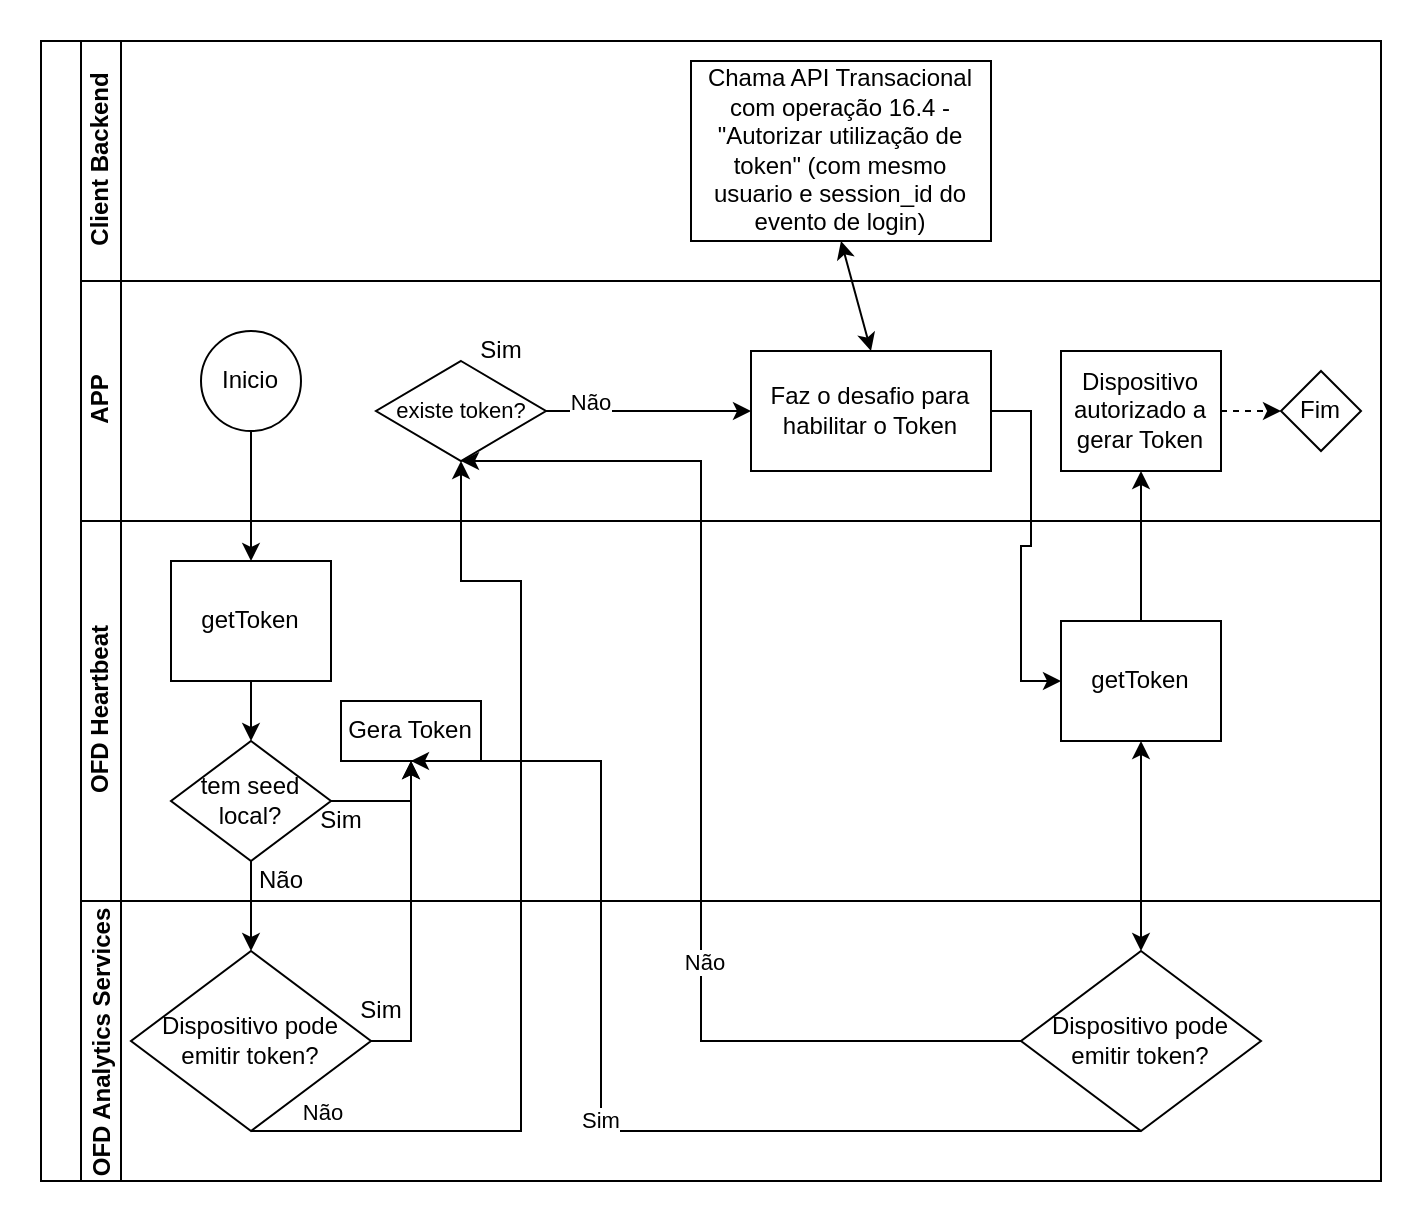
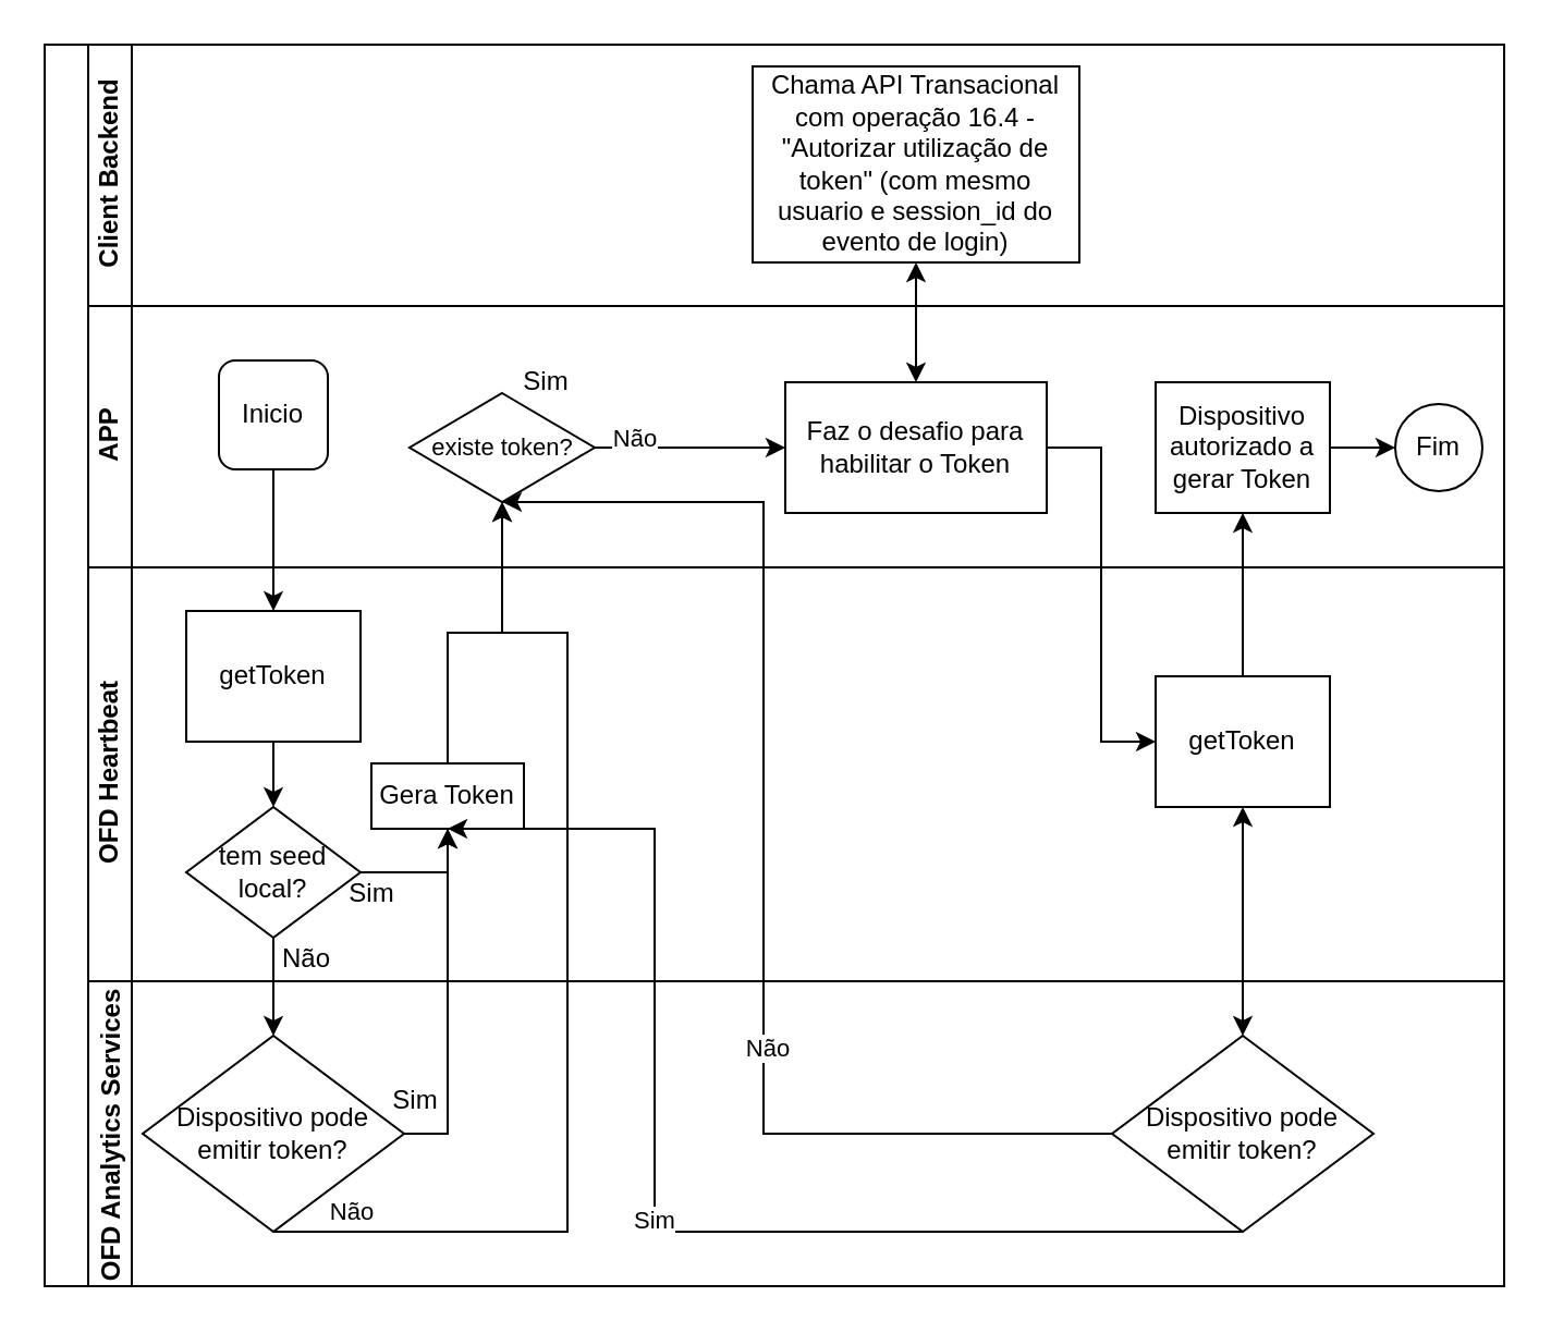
  <mxCell id="0" />
  <mxCell id="1" parent="0" />
  <mxCell id="2" value="" style="swimlane;html=1;childLayout=stackLayout;resizeParent=1;resizeParentMax=0;horizontal=0;startSize=20;horizontalStack=0;" parent="1" vertex="1"><mxGeometry x="20" y="20" width="670" height="570" as="geometry"><mxRectangle x="50" y="40" width="50" height="40" as="alternateBounds" /></mxGeometry></mxCell>
  <mxCell id="3" style="edgeStyle=orthogonalEdgeStyle;rounded=0;orthogonalLoop=1;jettySize=auto;html=1;exitX=0.5;exitY=1;exitDx=0;exitDy=0;entryX=0.5;entryY=0;entryDx=0;entryDy=0;" parent="2" source="8" target="18" edge="1"><mxGeometry relative="1" as="geometry" /></mxCell>
  <mxCell id="4" value="Client Backend" style="swimlane;html=1;startSize=20;horizontal=0;" parent="2" vertex="1"><mxGeometry x="20" width="650" height="120" as="geometry"><mxRectangle x="20" width="780" height="20" as="alternateBounds" /></mxGeometry></mxCell>
  <mxCell id="5" value="Chama API Transacional com operação 16.4 - &quot;Autorizar utilização de token&quot; (com mesmo usuario e session_id do evento de login)" style="rounded=0;whiteSpace=wrap;html=1;" parent="4" vertex="1"><mxGeometry x="305" y="10" width="150" height="90" as="geometry" /></mxCell>
  <mxCell id="6" value="APP" style="swimlane;html=1;startSize=20;horizontal=0;" parent="2" vertex="1"><mxGeometry x="20" y="120" width="650" height="120" as="geometry" /></mxCell>
  <mxCell id="7" value="Sim" style="text;html=1;align=center;verticalAlign=middle;resizable=0;points=[];autosize=1;strokeColor=none;" parent="6" vertex="1"><mxGeometry x="190" y="25" width="40" height="20" as="geometry" /></mxCell>
- <mxCell id="8" value="Inicio" style="ellipse;whiteSpace=wrap;html=1;aspect=fixed;" parent="6" vertex="1"><mxGeometry x="60" y="25" width="50" height="50" as="geometry" /></mxCell>
+ <mxCell id="8" value="Inicio" style="whiteSpace=wrap;html=1;aspect=fixed;rounded=1;" parent="6" vertex="1"><mxGeometry x="60" y="25" width="50" height="50" as="geometry" /></mxCell>
  <mxCell id="9" value="&lt;font style=&quot;font-size: 11px&quot;&gt;existe token?&lt;/font&gt;" style="rhombus;whiteSpace=wrap;html=1;" parent="6" vertex="1"><mxGeometry x="147.5" y="40" width="85" height="50" as="geometry" /></mxCell>
- <mxCell id="10" value="Fim" style="rhombus;whiteSpace=wrap;html=1;aspect=fixed;" parent="6" vertex="1"><mxGeometry x="600" y="45" width="40" height="40" as="geometry" /></mxCell>
- <mxCell id="11" value="Faz o desafio para habilitar o Token" style="rounded=0;whiteSpace=wrap;html=1;" parent="6" vertex="1"><mxGeometry x="335" y="35" width="120" height="60" as="geometry" /></mxCell>
+ <mxCell id="10" value="Fim" style="ellipse;whiteSpace=wrap;html=1;aspect=fixed;" parent="6" vertex="1"><mxGeometry x="600" y="45" width="40" height="40" as="geometry" /></mxCell>
+ <mxCell id="11" value="Faz o desafio para habilitar o Token" style="rounded=0;whiteSpace=wrap;html=1;" parent="6" vertex="1"><mxGeometry x="320" y="35" width="120" height="60" as="geometry" /></mxCell>
  <mxCell id="12" style="edgeStyle=orthogonalEdgeStyle;rounded=0;orthogonalLoop=1;jettySize=auto;html=1;exitX=1;exitY=0.5;exitDx=0;exitDy=0;entryX=0;entryY=0.5;entryDx=0;entryDy=0;" parent="6" source="9" target="11" edge="1"><mxGeometry relative="1" as="geometry"><mxPoint x="420" y="65" as="targetPoint" /><Array as="points" /></mxGeometry></mxCell>
  <mxCell id="13" value="Não" style="edgeLabel;html=1;align=center;verticalAlign=middle;resizable=0;points=[];" parent="12" vertex="1" connectable="0"><mxGeometry x="-0.467" y="4" relative="1" as="geometry"><mxPoint x="-5" y="-1" as="offset" /></mxGeometry></mxCell>
- <mxCell id="14" style="edgeStyle=orthogonalEdgeStyle;rounded=0;orthogonalLoop=1;jettySize=auto;html=1;exitX=1;exitY=0.5;exitDx=0;exitDy=0;entryX=0;entryY=0.5;entryDx=0;entryDy=0;dashed=1;" parent="6" source="15" target="10" edge="1"><mxGeometry relative="1" as="geometry" /></mxCell>
+ <mxCell id="14" style="edgeStyle=orthogonalEdgeStyle;rounded=0;orthogonalLoop=1;jettySize=auto;html=1;exitX=1;exitY=0.5;exitDx=0;exitDy=0;entryX=0;entryY=0.5;entryDx=0;entryDy=0;" parent="6" source="15" target="10" edge="1"><mxGeometry relative="1" as="geometry" /></mxCell>
  <mxCell id="15" value="Dispositivo autorizado a gerar Token" style="rounded=0;whiteSpace=wrap;html=1;fontFamily=Helvetica;fontSize=12;fontColor=#000000;align=center;" parent="6" vertex="1"><mxGeometry x="490" y="35" width="80" height="60" as="geometry" /></mxCell>
  <mxCell id="16" value="OFD Heartbeat" style="swimlane;html=1;startSize=20;horizontal=0;editable=0;" parent="2" vertex="1"><mxGeometry x="20" y="240" width="650" height="190" as="geometry" /></mxCell>
  <mxCell id="17" style="edgeStyle=orthogonalEdgeStyle;rounded=0;orthogonalLoop=1;jettySize=auto;html=1;exitX=0.5;exitY=1;exitDx=0;exitDy=0;entryX=0.5;entryY=0;entryDx=0;entryDy=0;" parent="16" source="18" target="19" edge="1"><mxGeometry relative="1" as="geometry" /></mxCell>
  <mxCell id="18" value="getToken" style="rounded=0;whiteSpace=wrap;html=1;fontFamily=Helvetica;fontSize=12;fontColor=#000000;align=center;" parent="16" vertex="1"><mxGeometry x="45" y="20" width="80" height="60" as="geometry" /></mxCell>
  <mxCell id="19" value="tem seed local?" style="rhombus;whiteSpace=wrap;html=1;" parent="16" vertex="1"><mxGeometry x="45" y="110" width="80" height="60" as="geometry" /></mxCell>
  <mxCell id="20" value="Sim" style="text;html=1;align=center;verticalAlign=middle;resizable=0;points=[];autosize=1;strokeColor=none;" parent="16" vertex="1"><mxGeometry x="110" y="140" width="40" height="20" as="geometry" /></mxCell>
  <mxCell id="21" value="Não" style="text;html=1;align=center;verticalAlign=middle;resizable=0;points=[];autosize=1;strokeColor=none;" parent="16" vertex="1"><mxGeometry x="80" y="170" width="40" height="20" as="geometry" /></mxCell>
  <mxCell id="22" value="Gera Token" style="whiteSpace=wrap;html=1;" parent="16" vertex="1"><mxGeometry x="130" y="90" width="70" height="30" as="geometry" /></mxCell>
  <mxCell id="23" style="edgeStyle=orthogonalEdgeStyle;rounded=0;orthogonalLoop=1;jettySize=auto;html=1;exitX=1;exitY=0.5;exitDx=0;exitDy=0;entryX=0.5;entryY=1;entryDx=0;entryDy=0;" parent="16" source="19" target="22" edge="1"><mxGeometry relative="1" as="geometry"><mxPoint x="140" y="-20" as="targetPoint" /><Array as="points"><mxPoint x="165" y="140" /></Array></mxGeometry></mxCell>
  <mxCell id="24" value="getToken" style="rounded=0;whiteSpace=wrap;html=1;fontFamily=Helvetica;fontSize=12;fontColor=#000000;align=center;" parent="16" vertex="1"><mxGeometry x="490" y="50" width="80" height="60" as="geometry" /></mxCell>
  <mxCell id="25" value="OFD Analytics Services" style="swimlane;horizontal=0;startSize=20;" parent="2" vertex="1"><mxGeometry x="20" y="430" width="650" height="140" as="geometry" /></mxCell>
  <mxCell id="26" value="Dispositivo pode emitir token?" style="rhombus;whiteSpace=wrap;html=1;" parent="25" vertex="1"><mxGeometry x="25" y="25" width="120" height="90" as="geometry" /></mxCell>
  <mxCell id="27" value="Sim" style="text;html=1;align=center;verticalAlign=middle;resizable=0;points=[];autosize=1;strokeColor=none;" parent="25" vertex="1"><mxGeometry x="130" y="45" width="40" height="20" as="geometry" /></mxCell>
  <mxCell id="28" value="Dispositivo pode emitir token?" style="rhombus;whiteSpace=wrap;html=1;" parent="25" vertex="1"><mxGeometry x="470" y="25" width="120" height="90" as="geometry" /></mxCell>
  <mxCell id="29" style="edgeStyle=orthogonalEdgeStyle;rounded=0;orthogonalLoop=1;jettySize=auto;html=1;exitX=0.5;exitY=1;exitDx=0;exitDy=0;entryX=0.5;entryY=0;entryDx=0;entryDy=0;" parent="2" source="19" target="26" edge="1"><mxGeometry relative="1" as="geometry"><mxPoint x="105" y="485" as="targetPoint" /></mxGeometry></mxCell>
+ <mxCell id="30" style="edgeStyle=orthogonalEdgeStyle;rounded=0;orthogonalLoop=1;jettySize=auto;html=1;exitX=0.5;exitY=0;exitDx=0;exitDy=0;entryX=0.5;entryY=1;entryDx=0;entryDy=0;" parent="2" source="22" target="9" edge="1"><mxGeometry relative="1" as="geometry"><mxPoint x="185" y="260" as="targetPoint" /><Array as="points"><mxPoint x="185" y="270" /><mxPoint x="210" y="270" /></Array></mxGeometry></mxCell>
  <mxCell id="31" style="edgeStyle=orthogonalEdgeStyle;rounded=0;orthogonalLoop=1;jettySize=auto;html=1;exitX=1;exitY=0.5;exitDx=0;exitDy=0;entryX=0.5;entryY=1;entryDx=0;entryDy=0;" parent="2" source="26" target="22" edge="1"><mxGeometry relative="1" as="geometry" /></mxCell>
  <mxCell id="32" style="edgeStyle=orthogonalEdgeStyle;rounded=0;orthogonalLoop=1;jettySize=auto;html=1;exitX=0.5;exitY=1;exitDx=0;exitDy=0;entryX=0.5;entryY=1;entryDx=0;entryDy=0;" parent="2" source="26" target="9" edge="1"><mxGeometry relative="1" as="geometry"><mxPoint x="270" y="400" as="targetPoint" /><Array as="points"><mxPoint x="240" y="545" /><mxPoint x="240" y="270" /><mxPoint x="210" y="270" /></Array></mxGeometry></mxCell>
  <mxCell id="33" value="Não" style="edgeLabel;html=1;align=center;verticalAlign=middle;resizable=0;points=[];" parent="32" vertex="1" connectable="0"><mxGeometry x="-0.923" y="3" relative="1" as="geometry"><mxPoint x="16" y="-7" as="offset" /></mxGeometry></mxCell>
  <mxCell id="34" value="" style="endArrow=classic;startArrow=classic;html=1;entryX=0.5;entryY=1;entryDx=0;entryDy=0;exitX=0.5;exitY=0;exitDx=0;exitDy=0;" parent="2" source="11" target="5" edge="1"><mxGeometry width="50" height="50" relative="1" as="geometry"><mxPoint x="340" y="360" as="sourcePoint" /><mxPoint x="390" y="310" as="targetPoint" /><Array as="points" /></mxGeometry></mxCell>
  <mxCell id="35" style="edgeStyle=orthogonalEdgeStyle;rounded=0;orthogonalLoop=1;jettySize=auto;html=1;exitX=1;exitY=0.5;exitDx=0;exitDy=0;entryX=0;entryY=0.5;entryDx=0;entryDy=0;" parent="2" source="11" target="24" edge="1"><mxGeometry relative="1" as="geometry"><mxPoint x="510" y="185" as="targetPoint" /></mxGeometry></mxCell>
  <mxCell id="36" style="edgeStyle=orthogonalEdgeStyle;rounded=0;orthogonalLoop=1;jettySize=auto;html=1;exitX=0.5;exitY=0;exitDx=0;exitDy=0;entryX=0.5;entryY=1;entryDx=0;entryDy=0;" parent="2" source="24" target="15" edge="1"><mxGeometry relative="1" as="geometry" /></mxCell>
  <mxCell id="37" value="" style="endArrow=classic;startArrow=classic;html=1;exitX=0.5;exitY=0;exitDx=0;exitDy=0;entryX=0.5;entryY=1;entryDx=0;entryDy=0;" parent="2" source="28" target="24" edge="1"><mxGeometry width="50" height="50" relative="1" as="geometry"><mxPoint x="640" y="370" as="sourcePoint" /><mxPoint x="690" y="320" as="targetPoint" /></mxGeometry></mxCell>
  <mxCell id="38" value="Sim" style="edgeStyle=orthogonalEdgeStyle;rounded=0;orthogonalLoop=1;jettySize=auto;html=1;entryX=0.5;entryY=1;entryDx=0;entryDy=0;exitX=0.5;exitY=1;exitDx=0;exitDy=0;" edge="1" parent="2" source="28" target="22"><mxGeometry relative="1" as="geometry"><Array as="points"><mxPoint x="280" y="545" /><mxPoint x="280" y="360" /></Array></mxGeometry></mxCell>
  <mxCell id="39" style="edgeStyle=orthogonalEdgeStyle;rounded=0;orthogonalLoop=1;jettySize=auto;html=1;" edge="1" parent="1" source="28"><mxGeometry relative="1" as="geometry"><mxPoint x="230" y="230" as="targetPoint" /><Array as="points"><mxPoint x="350" y="520" /><mxPoint x="350" y="230" /></Array></mxGeometry></mxCell>
  <mxCell id="40" value="Não" style="edgeLabel;html=1;align=center;verticalAlign=middle;resizable=0;points=[];" vertex="1" connectable="0" parent="39"><mxGeometry x="-0.298" y="-1" relative="1" as="geometry"><mxPoint as="offset" /></mxGeometry></mxCell>
